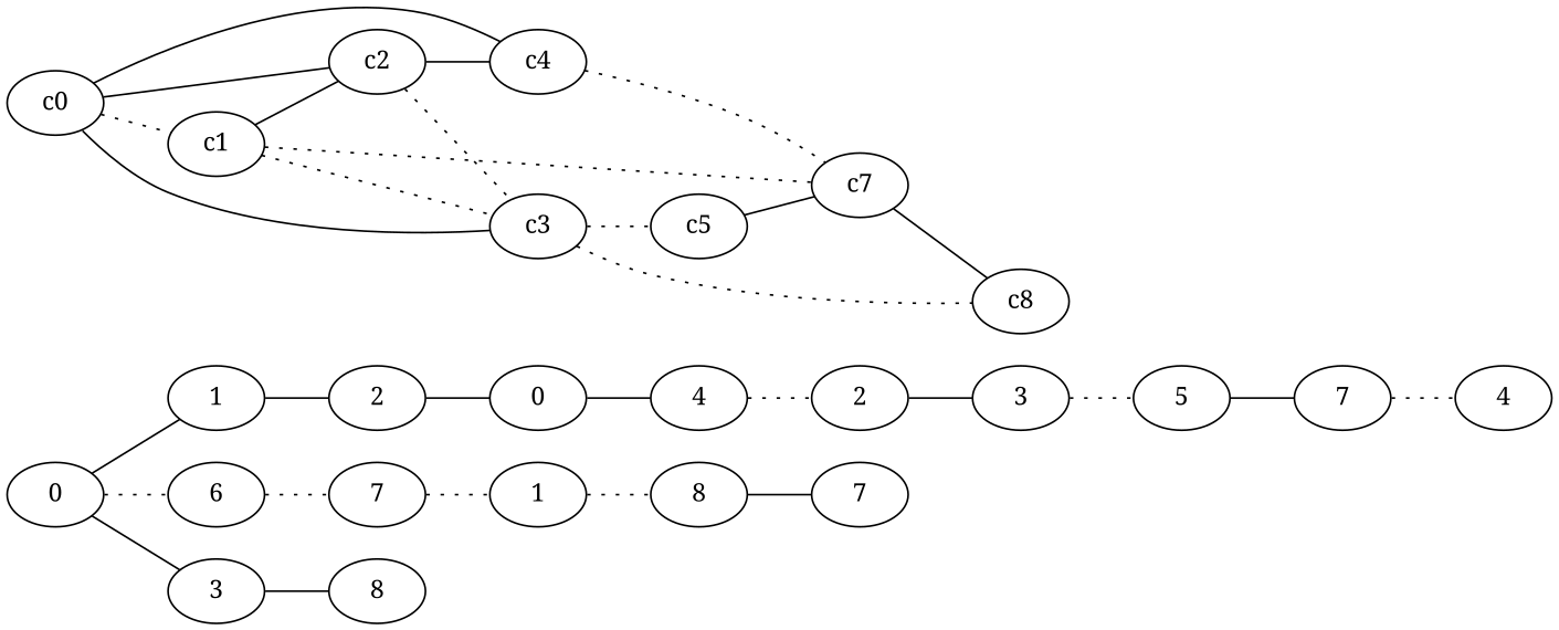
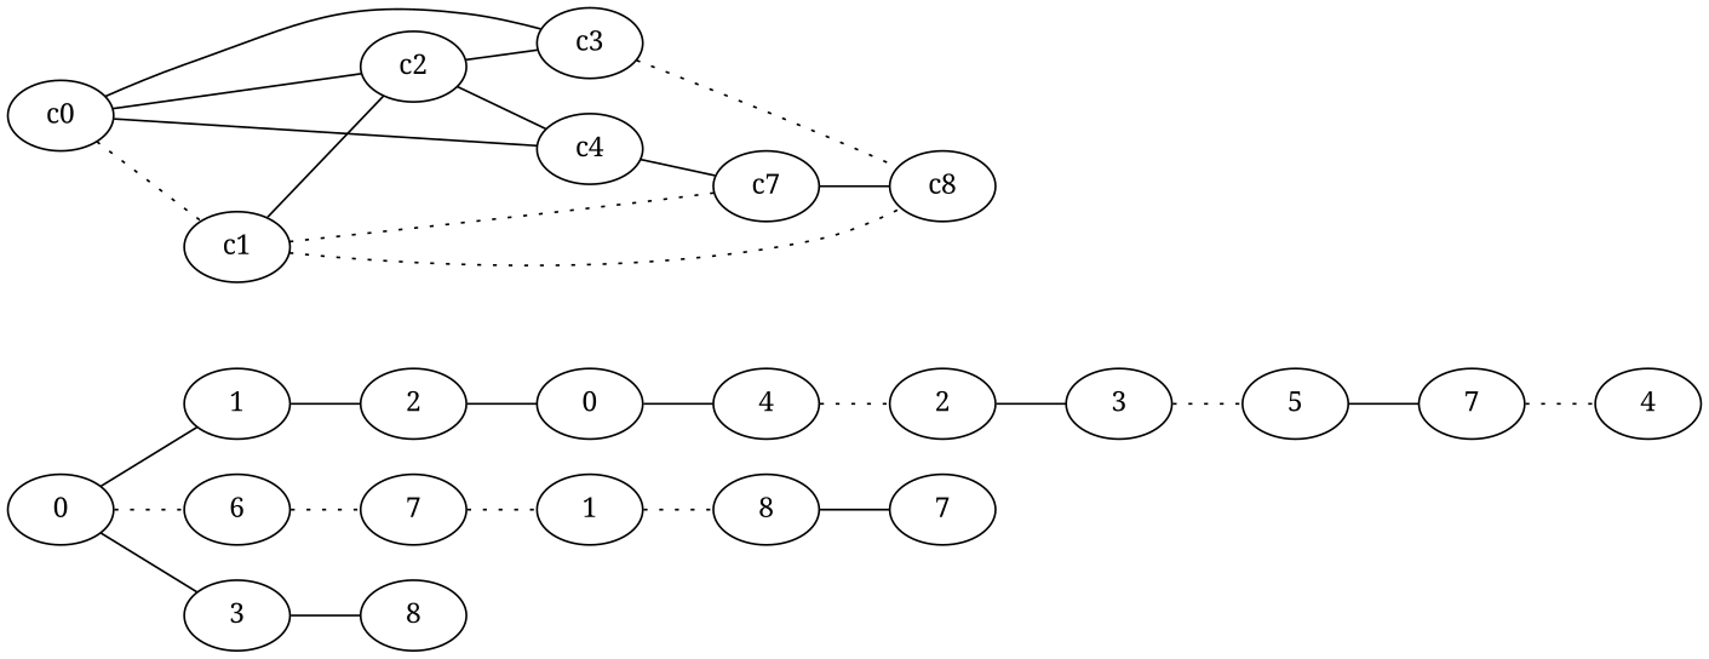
  graph {
    fontname="Noto Serif"
    rankdir=LR
    node [fontname="Noto Serif"]
    edge [fontname="Noto Serif"]
    n1 [label=0]
    n2 [label=1]
    n3 [label=6]
    n4 [label=3]
    n5 [label=2]
    n6 [label=7]
    n7 [label=8]
    n8 [label=0]
    n9 [label=4]
    n10 [label=2]
    n11 [label=3]
    n12 [label=5]
    n13 [label=7]
    n14 [label=4]
    n15 [label=1]
    n16 [label=8]
    n17 [label=7]
    c0
    c1
    c2
    c3
    c4
    c7
    c8
-   c5
    n1 -- n2
    n1 -- n3 [style=dotted]
    n1 -- n4
    n2 -- n5
    n3 -- n6 [style=dotted]
    n4 -- n7
    n5 -- n8
    n6 -- n15 [style=dotted]
    n8 -- n9
    n9 -- n10 [style=dotted]
    n10 -- n11
    n11 -- n12 [style=dotted]
    n12 -- n13
    n13 -- n14 [style=dotted]
    n15 -- n16 [style=dotted]
    n16 -- n17
    c0 -- c1 [style=dotted]
    c0 -- c2
    c0 -- c3
    c0 -- c4
    c1 -- c2
    c1 -- c7 [style=dotted]
-   c1 -- c3 [style=dotted]
-   c2 -- c3 [style=dotted]
+   c1 -- c8 [style=dotted]
+   c2 -- c3
    c2 -- c4 [style=solid]
    c3 -- c8 [style=dotted]
-   c3 -- c5 [style=dotted]
-   c4 -- c7 [style=dotted]
+   c4 -- c7 [style=solid]
    c7 -- c8
-   c5 -- c7
  }
